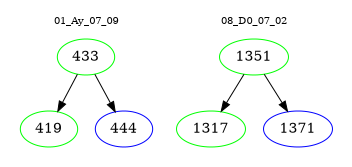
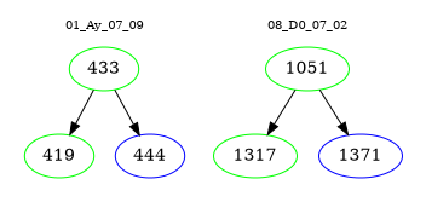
  digraph {
    node [color=green]
    edge [color=black]
    n1 [label=433]
    n2 [label=419]
    n3 [color=blue label=444]
-   n4 [label=1351]
+   n4 [label=1051]
    n5 [label=1317]
    n6 [color=blue label=1371]
    subgraph cluster_1 {
      color=white
      fontsize=10
      label="01_Ay_07_09"
      n1
      n2
      n3
    }
    subgraph cluster_2 {
      color=white
      fontsize=10
      label="08_D0_07_02"
      n4
      n5
      n6
    }
    n1 -> n2
    n1 -> n3
    n4 -> n5
    n4 -> n6
  }
